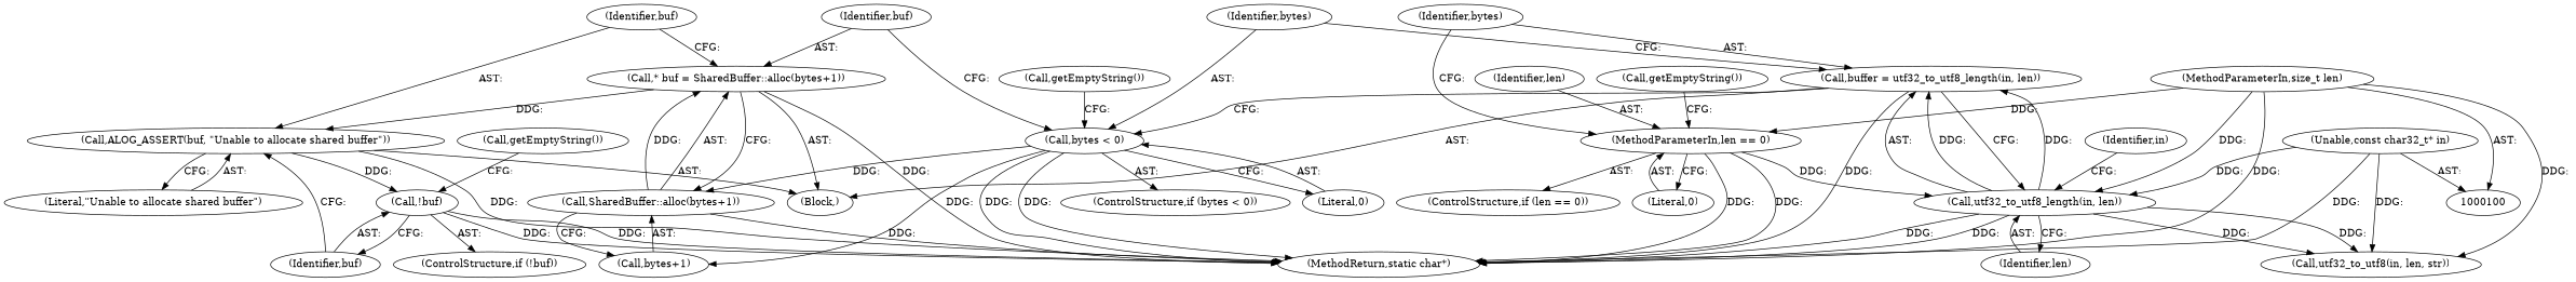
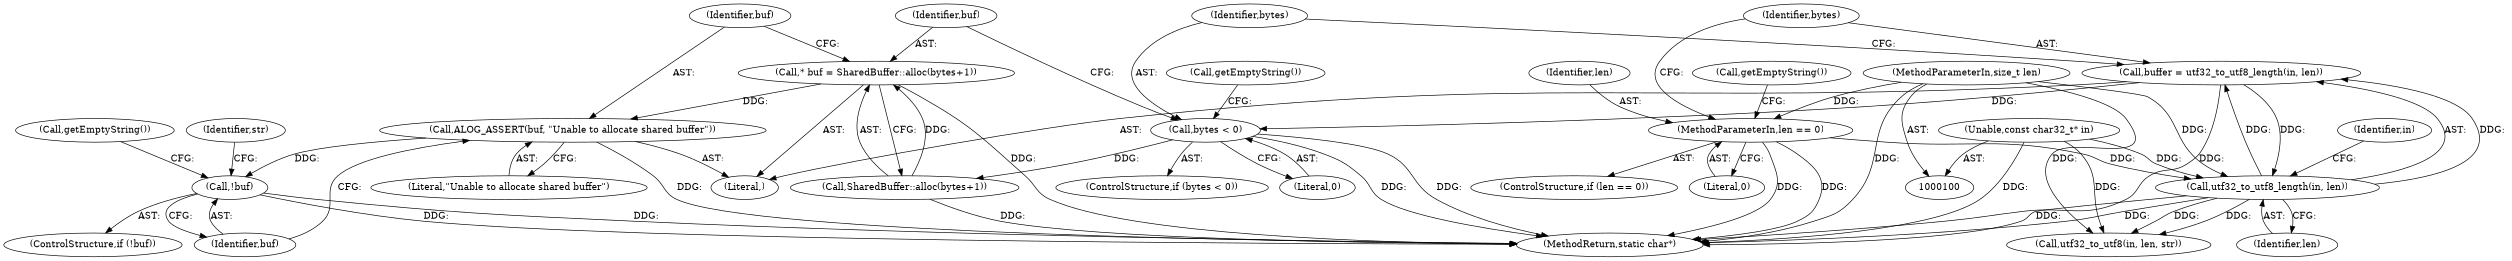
  digraph {
    n1 [label="(Call,ALOG_ASSERT(buf, \"Unable to allocate shared buffer\"))"]
    n2 [label="(Call,!buf)"]
    n3 [label="(Literal,\"Unable to allocate shared buffer\")"]
-   n4 [label="(Block,)"]
+   n4 [label="(Literal,)"]
    n5 [label="(MethodReturn,static char*)"]
    n6 [label="(Identifier,buf)"]
    n7 [label="(ControlStructure,if (!buf))"]
    n8 [label="(Call,* buf = SharedBuffer::alloc(bytes+1))"]
    n9 [label="(Call,SharedBuffer::alloc(bytes+1))"]
-   n10 [label="(Call,bytes+1)"]
    n11 [label="(Call,bytes < 0)"]
    n12 [label="(ControlStructure,if (bytes < 0))"]
    n13 [label="(Literal,0)"]
    n14 [label="(Call,buffer = utf32_to_utf8_length(in, len))"]
    n15 [label="(Call,utf32_to_utf8_length(in, len))"]
    n16 [label="(Call,utf32_to_utf8(in, len, str))"]
    n17 [label="(Identifier,len)"]
    n18 [label="(Unable,const char32_t* in)"]
    1000100
    n20 [label="(MethodParameterIn,len == 0)"]
    n21 [label="(ControlStructure,if (len == 0))"]
    n22 [label="(Literal,0)"]
    n23 [label="(MethodParameterIn,size_t len)"]
    n24 [label="(Call,getEmptyString())"]
    n25 [label="(Identifier,buf)"]
    n26 [label="(Call,getEmptyString())"]
    n27 [label="(Identifier,bytes)"]
+   n28 [label="(Identifier,str)"]
    n29 [label="(Identifier,bytes)"]
    n30 [label="(Identifier,len)"]
    n31 [label="(Identifier,in)"]
    n32 [label="(Identifier,buf)"]
    n33 [label="(Call,getEmptyString())"]
    n1 -> n2 [label="DDG: "]
    n1 -> n3 [label="CFG: "]
    n1 -> n4 [label="AST: "]
    n1 -> n5 [label="DDG: "]
    n2 -> n5 [label="DDG: "]
    n2 -> n5 [label="DDG: "]
    n2 -> n6 [label="CFG: "]
    n2 -> n7 [label="AST: "]
    n3 -> n1 [label="AST: "]
    n6 -> n1 [label="CFG: "]
    n6 -> n2 [label="AST: "]
    n8 -> n1 [label="DDG: "]
    n8 -> n4 [label="AST: "]
    n8 -> n5 [label="DDG: "]
    n8 -> n9 [label="CFG: "]
    n9 -> n5 [label="DDG: "]
    n9 -> n8 [label="AST: "]
    n9 -> n8 [label="DDG: "]
-   n9 -> n10 [label="CFG: "]
-   n10 -> n9 [label="AST: "]
    n11 -> n5 [label="DDG: "]
    n11 -> n5 [label="DDG: "]
    n11 -> n9 [label="DDG: "]
-   n11 -> n10 [label="DDG: "]
    n11 -> n12 [label="AST: "]
    n11 -> n13 [label="CFG: "]
    n13 -> n11 [label="AST: "]
    n14 -> n4 [label="AST: "]
    n14 -> n5 [label="DDG: "]
-   n14 -> n11 [label="CFG: "]
-   n14 -> n15 [label="CFG: "]
+   n14 -> n11 [label="DDG: "]
+   n14 -> n15 [label="DDG: "]
    n15 -> n5 [label="DDG: "]
    n15 -> n5 [label="DDG: "]
    n15 -> n14 [label="AST: "]
    n15 -> n14 [label="DDG: "]
    n15 -> n14 [label="DDG: "]
    n15 -> n16 [label="DDG: "]
    n15 -> n16 [label="DDG: "]
    n15 -> n17 [label="CFG: "]
    n17 -> n15 [label="AST: "]
    n18 -> n5 [label="DDG: "]
    n18 -> n15 [label="DDG: "]
    n18 -> n16 [label="DDG: "]
    n18 -> 1000100 [label="AST: "]
    n20 -> n5 [label="DDG: "]
    n20 -> n5 [label="DDG: "]
    n20 -> n15 [label="DDG: "]
    n20 -> n21 [label="AST: "]
    n20 -> n22 [label="CFG: "]
    n22 -> n20 [label="AST: "]
    n23 -> n5 [label="DDG: "]
    n23 -> n15 [label="DDG: "]
    n23 -> n16 [label="DDG: "]
    n23 -> 1000100 [label="AST: "]
    n23 -> n20 [label="DDG: "]
    n24 -> n2 [label="CFG: "]
    n25 -> n8 [label="AST: "]
    n25 -> n11 [label="CFG: "]
    n26 -> n20 [label="CFG: "]
    n27 -> n14 [label="AST: "]
    n27 -> n20 [label="CFG: "]
+   n28 -> n2 [label="CFG: "]
    n29 -> n11 [label="AST: "]
    n29 -> n14 [label="CFG: "]
    n30 -> n20 [label="AST: "]
    n31 -> n15 [label="CFG: "]
    n32 -> n1 [label="AST: "]
    n32 -> n8 [label="CFG: "]
    n33 -> n11 [label="CFG: "]
  }
